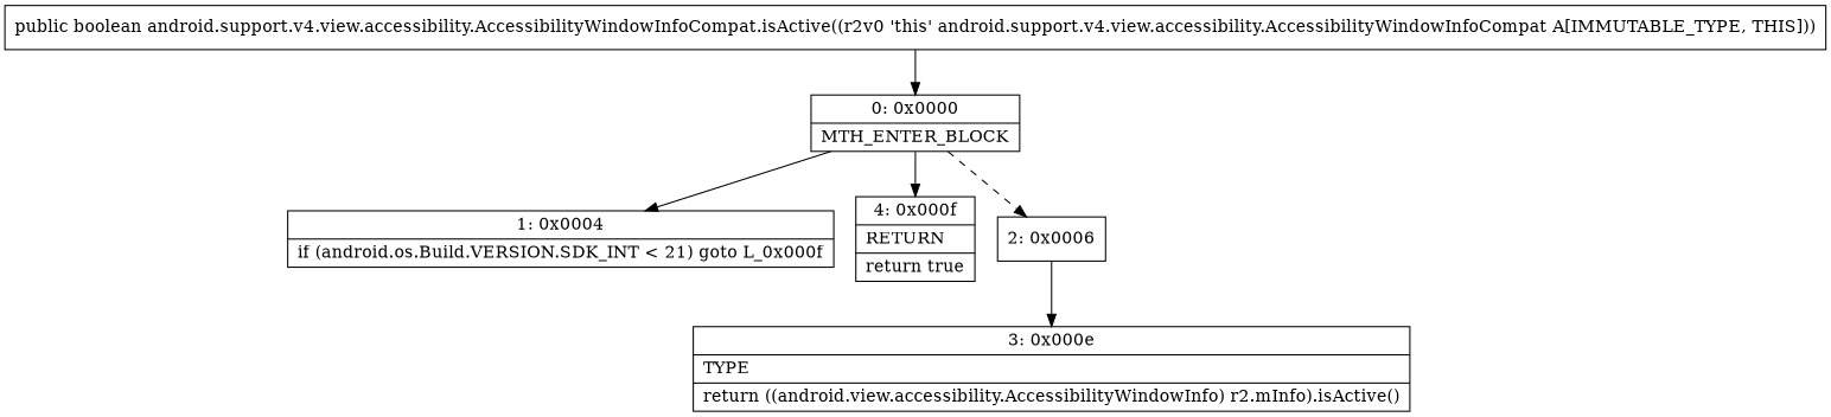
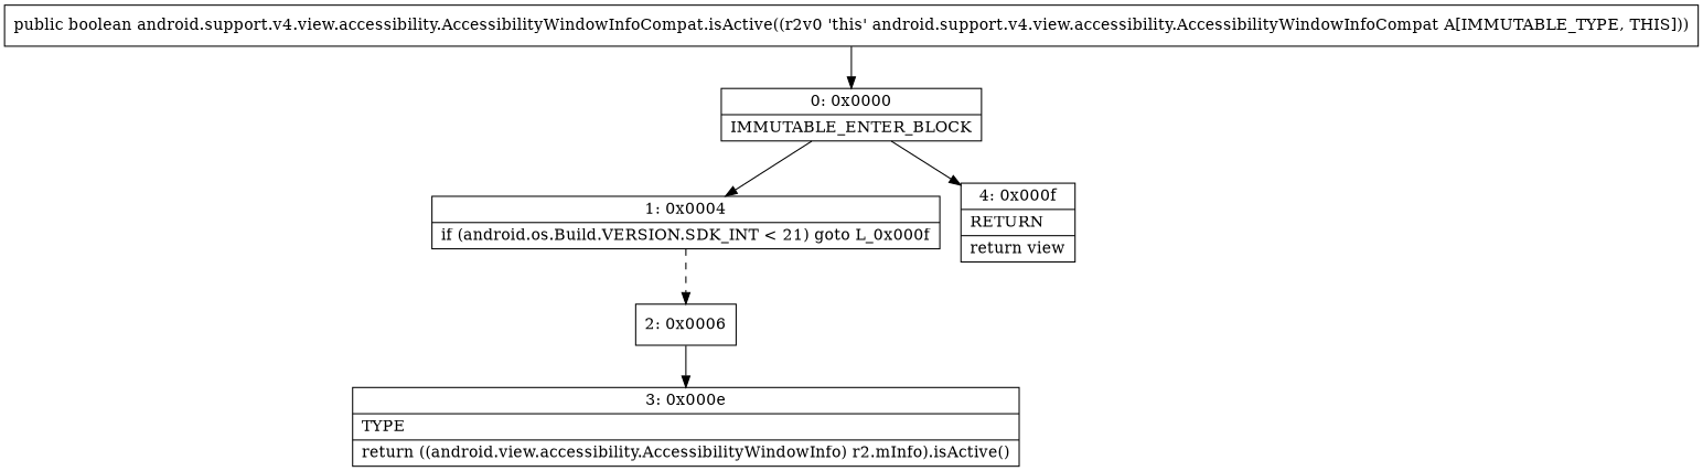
  digraph {
    node [shape=record]
-   n1 [label="{0\:\ 0x0000|MTH_ENTER_BLOCK\l}"]
+   n1 [label="{0\:\ 0x0000|IMMUTABLE_ENTER_BLOCK\l}"]
    n2 [label="{1\:\ 0x0004|if (android.os.Build.VERSION.SDK_INT \< 21) goto L_0x000f\l}"]
-   n3 [label="{4\:\ 0x000f|RETURN\l|return true\l}"]
+   n3 [label="{4\:\ 0x000f|RETURN\l|return view\l}"]
    n4 [label="{2\:\ 0x0006}"]
    n5 [label="{3\:\ 0x000e|TYPE\l|return ((android.view.accessibility.AccessibilityWindowInfo) r2.mInfo).isActive()\l}"]
    n6 [label="{public boolean android.support.v4.view.accessibility.AccessibilityWindowInfoCompat.isActive((r2v0 'this' android.support.v4.view.accessibility.AccessibilityWindowInfoCompat A[IMMUTABLE_TYPE, THIS])) }"]
    n1 -> n2
    n1 -> n3
-   n1 -> n4 [style=dashed]
+   n2 -> n4 [style=dashed]
    n4 -> n5
    n6 -> n1
  }
